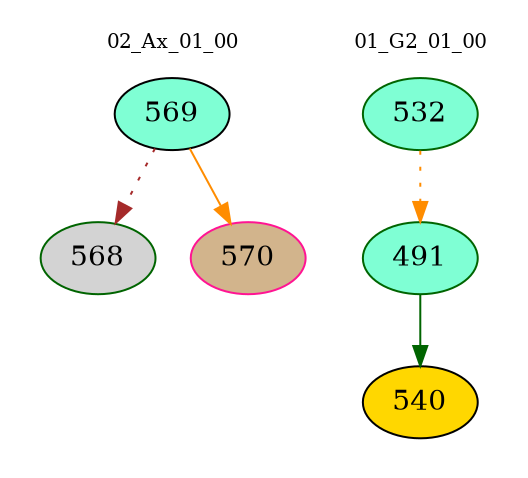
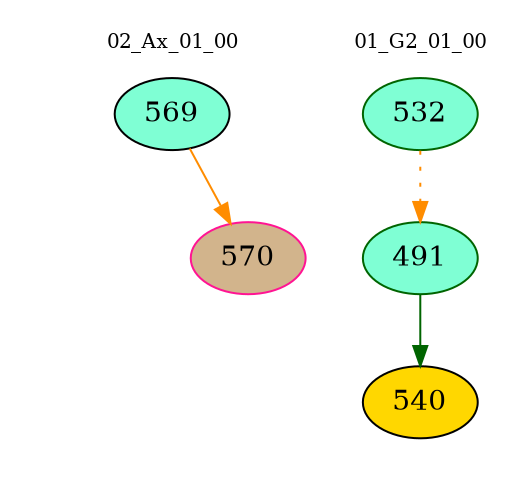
  digraph {
    node [color=darkgreen fillcolor=aquamarine style=filled]
    edge [color=darkorange style=dotted]
    n1 [color=black label=569]
-   n2 [fillcolor=lightgrey label=568]
    n3 [color=deeppink fillcolor=tan label=570]
    n4 [label=532]
    n5 [label=491]
    n6 [color=black fillcolor=gold label=540]
    subgraph cluster_1 {
      color=white
      fontsize=10
      label="02_Ax_01_00"
      n1
-     n2
      n3
    }
    subgraph cluster_2 {
      color=white
      fontsize=10
      label="01_G2_01_00"
      n4
      n5
      n6
    }
-   n1 -> n2 [color=brown]
    n1 -> n3 [style=solid]
    n4 -> n5
    n5 -> n6 [color=darkgreen style=solid]
  }
